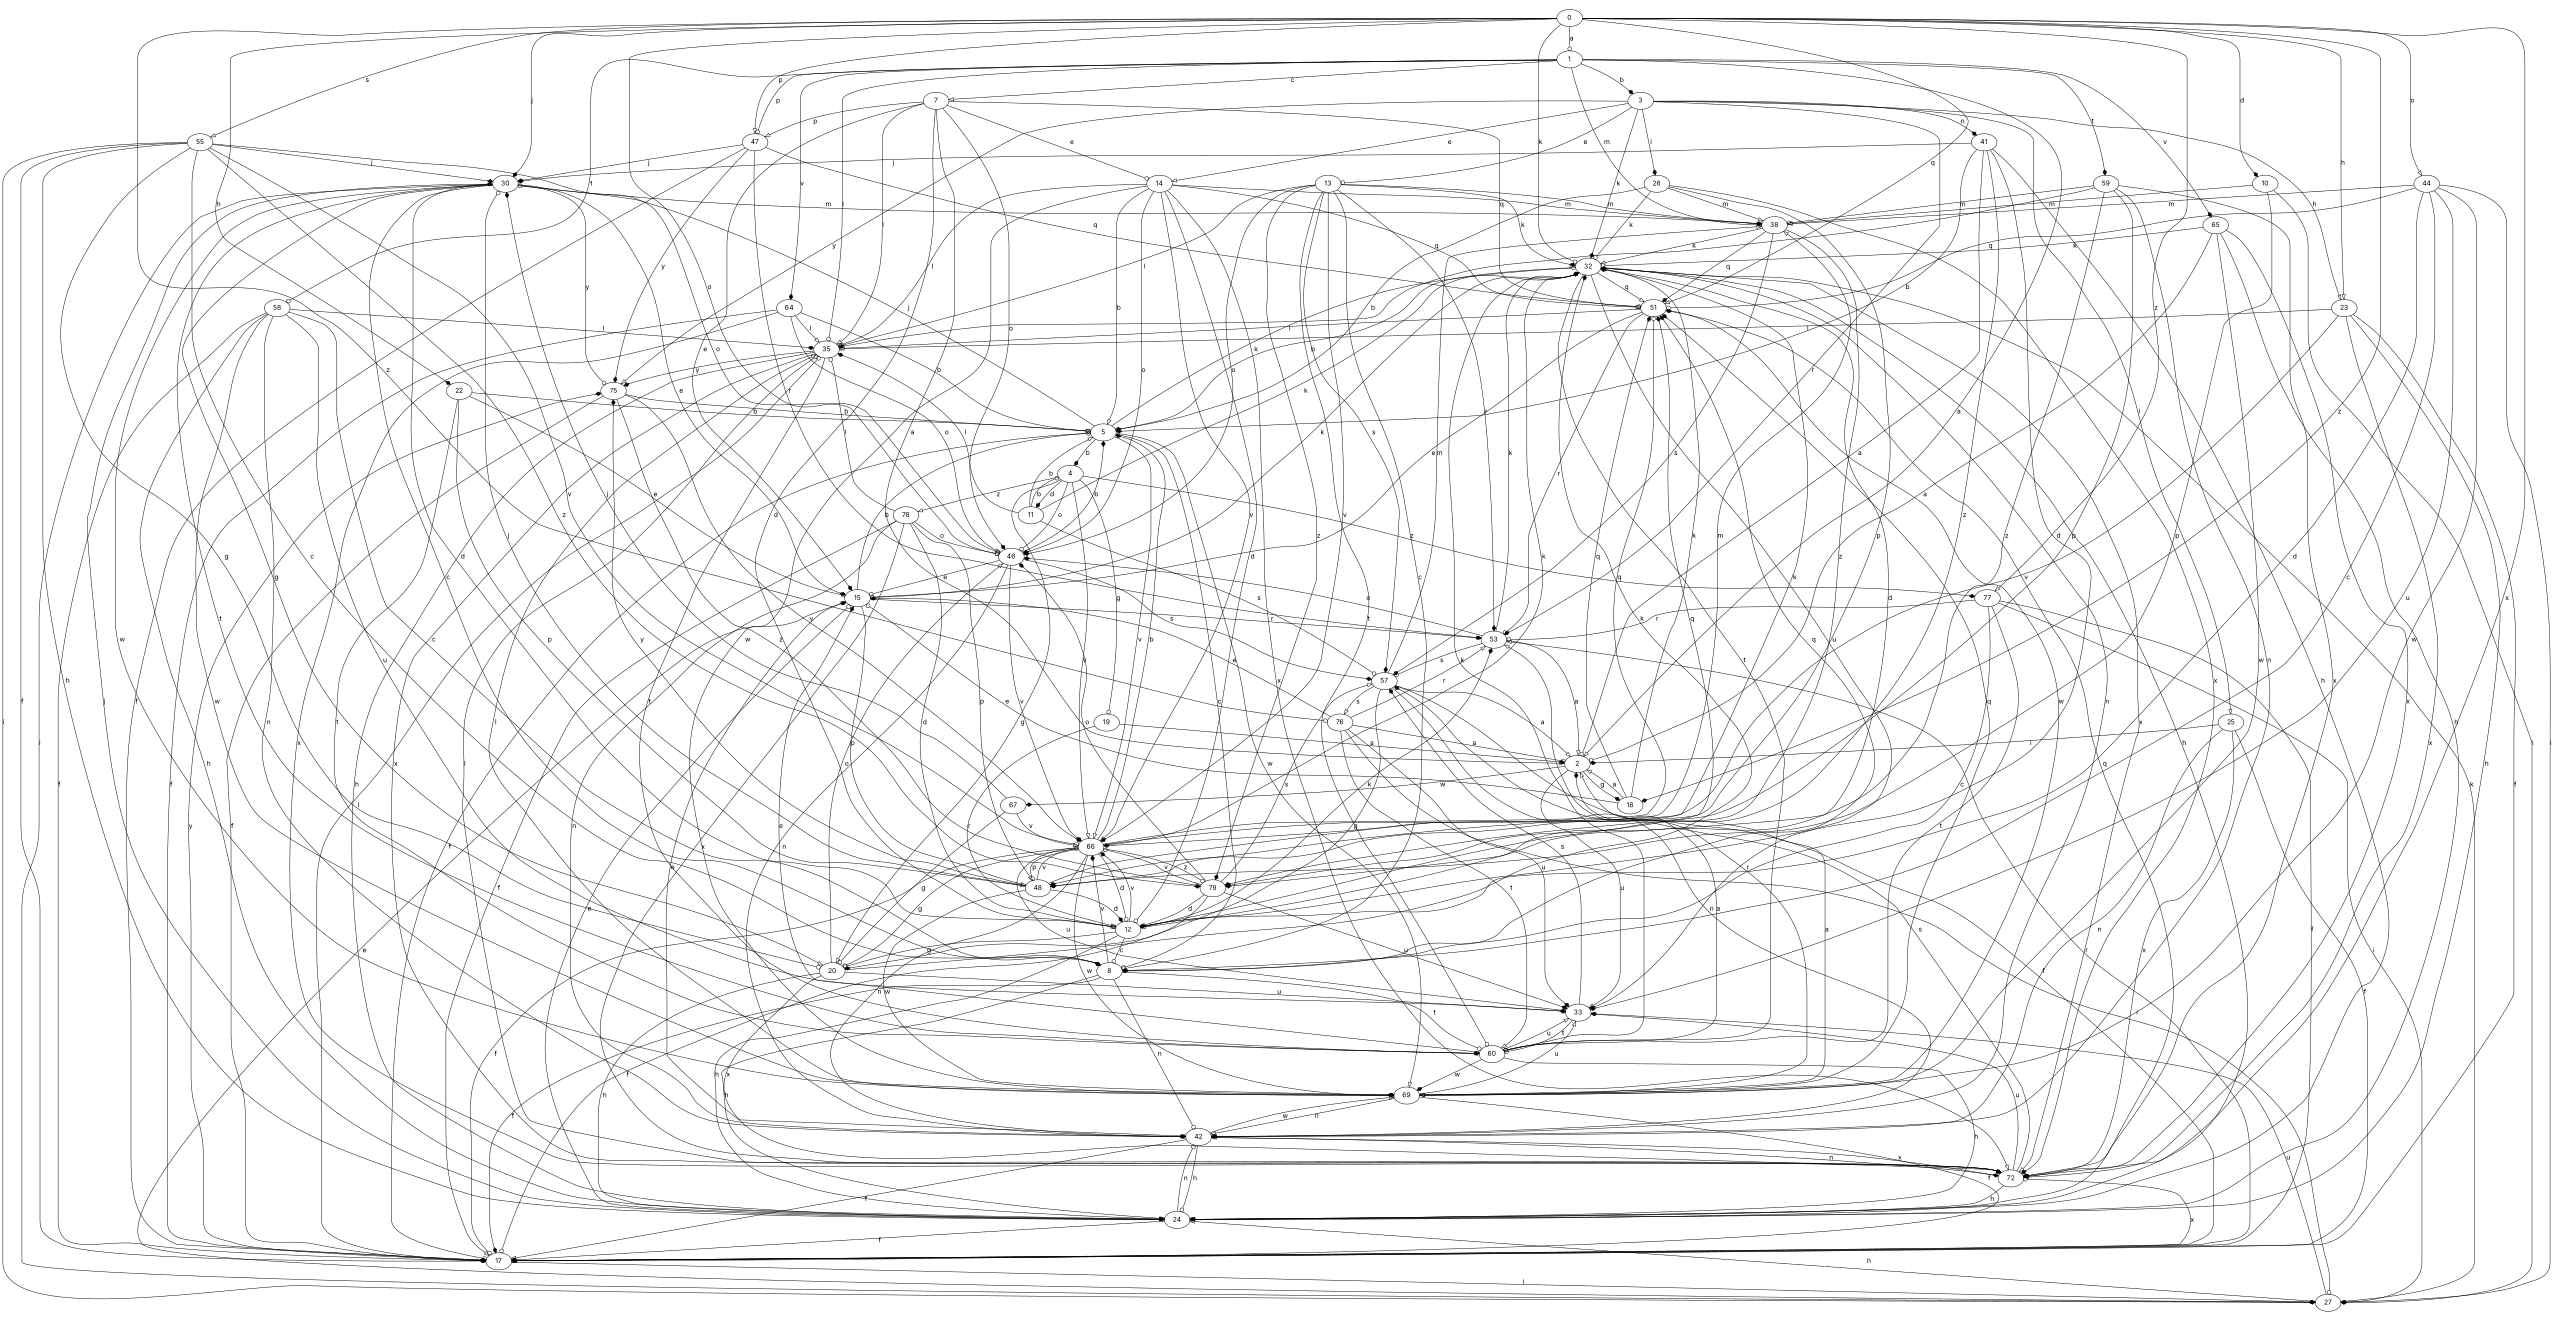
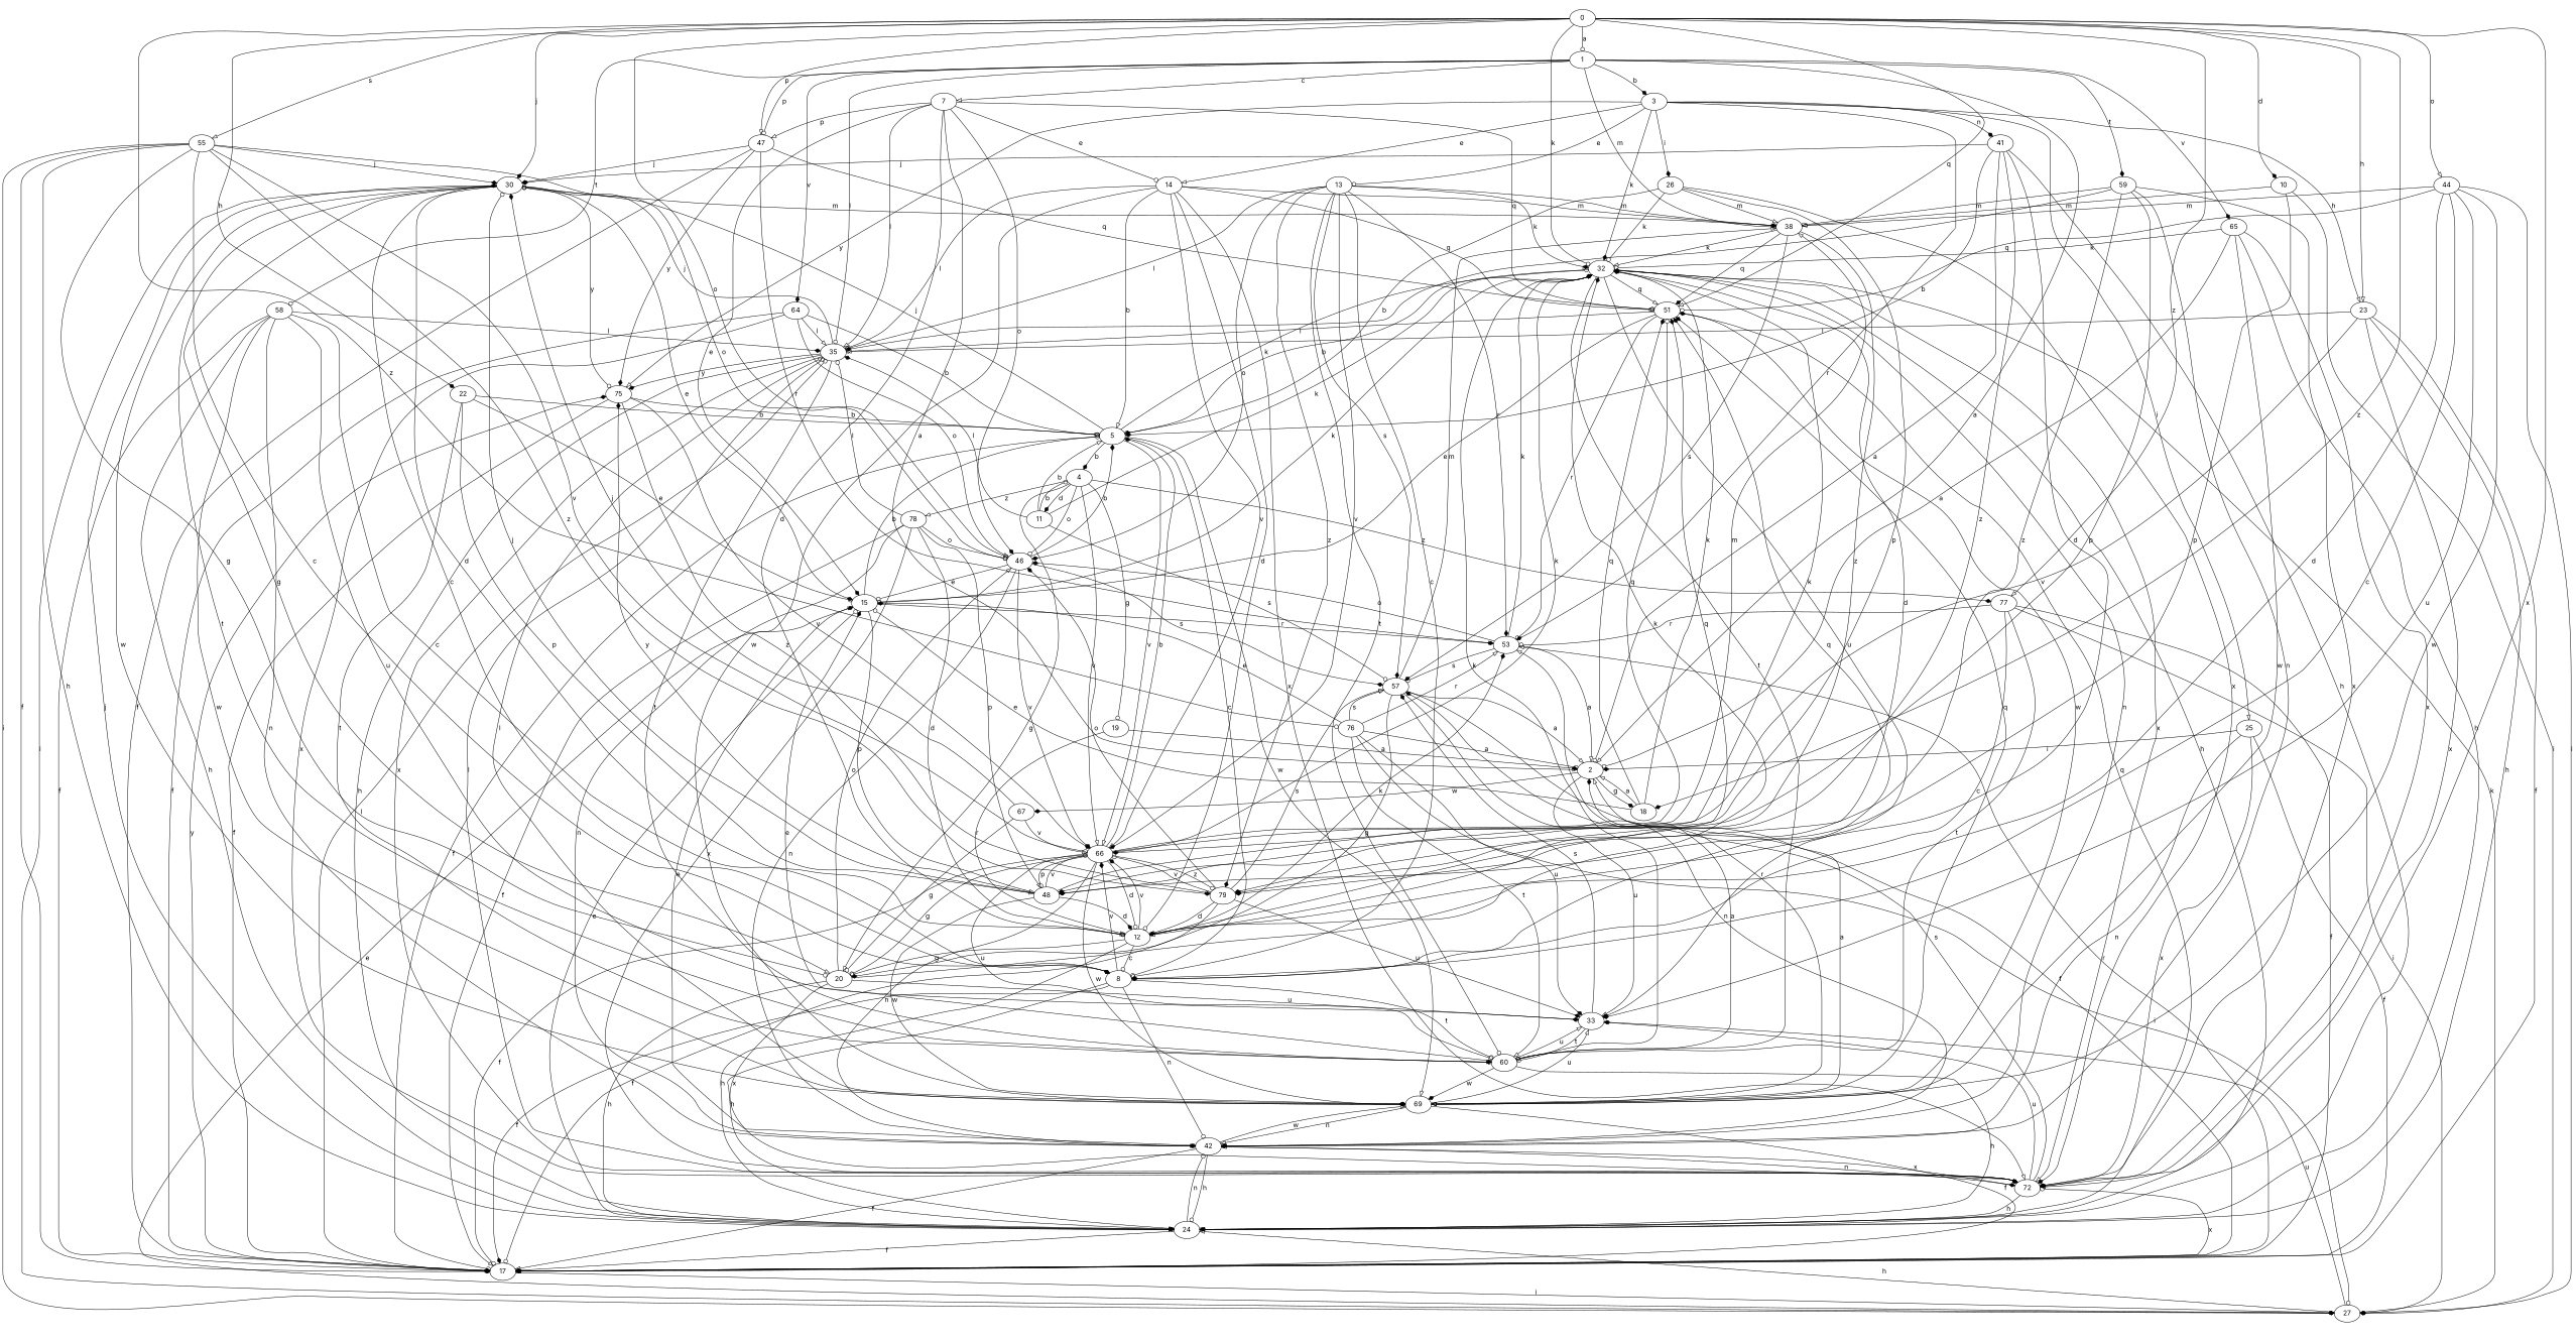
  strict digraph {
    fontname=Inter
    node [fontname=Inter]
    edge [arrowhead=diamond fontname=Inter]
    0
    1
    10
    18
    22
    23
    30
    32
    44
    n10 [label=46]
    47
    51
    55
    72
    76
    77
    2
    3
    7
    35
    38
    58
    59
    64
    65
    27
    48
    15
    5
    60
    66
    17
    24
    75
    20
    8
    69
    12
    n39 [label=33]
    42
    57
    53
    79
    67
    25
    13
    14
    26
    41
    4
    11
    19
    78
    0 -> 1 [arrowhead=odot label=a]
    0 -> 10 [label=d]
    0 -> 18 [label=z]
    0 -> 22 [label=h]
    0 -> 23 [arrowhead=onormal label=h]
    0 -> 30 [label=j]
    0 -> 32 [arrowhead=odot label=k]
    0 -> 44 [arrowhead=onormal label=o]
    0 -> n10 [arrowhead=odot label=o]
    0 -> 47 [arrowhead=onormal label=p]
    0 -> 51 [arrowhead=onormal label=q]
    0 -> 55 [arrowhead=onormal label=s]
    0 -> 72 [label=x]
    0 -> 76 [arrowhead=odot label=z]
    0 -> 77 [arrowhead=onormal label=z]
    1 -> 47 [arrowhead=odot label=p]
    1 -> 2 [arrowhead=onormal label=a]
    1 -> 3 [label=b]
    1 -> 7 [arrowhead=onormal label=c]
    1 -> 35 [arrowhead=odot label=l]
    1 -> 38 [arrowhead=odot label=m]
    1 -> 58 [arrowhead=odot label=t]
    1 -> 59 [label=t]
    1 -> 64 [label=v]
    1 -> 65 [label=v]
    10 -> 38 [arrowhead=onormal label=m]
    10 -> 27 [label=i]
    10 -> 48 [label=p]
    18 -> 32 [arrowhead=onormal label=k]
    18 -> 51 [label=q]
    18 -> 2 [arrowhead=onormal label=a]
    18 -> 15 [arrowhead=odot label=e]
    22 -> 48 [arrowhead=onormal label=p]
    22 -> 15 [arrowhead=odot label=e]
    22 -> 5 [arrowhead=onormal label=b]
    22 -> 60 [label=t]
    23 -> 72 [arrowhead=onormal label=x]
    23 -> 35 [arrowhead=onormal label=l]
    23 -> 66 [label=v]
    23 -> 17 [label=f]
    23 -> 24 [arrowhead=onormal label=h]
    30 -> 38 [label=m]
    30 -> 27 [label=i]
    30 -> 15 [label=e]
    30 -> 60 [arrowhead=onormal label=t]
    30 -> 75 [arrowhead=odot label=y]
    30 -> 20 [arrowhead=onormal label=g]
    30 -> 8 [label=c]
    30 -> 69 [label=w]
    30 -> 12 [arrowhead=odot label=d]
    32 -> 51 [arrowhead=onormal label=q]
    32 -> 72 [arrowhead=onormal label=x]
    32 -> 5 [label=b]
    32 -> 60 [arrowhead=odot label=t]
    32 -> 24 [arrowhead=onormal label=h]
    32 -> 12 [arrowhead=onormal label=d]
    32 -> n39 [label=u]
    32 -> 42 [arrowhead=odot label=n]
    44 -> 51 [arrowhead=odot label=q]
    44 -> 38 [arrowhead=onormal label=m]
    44 -> 27 [label=i]
    44 -> 8 [label=c]
    44 -> 69 [arrowhead=onormal label=w]
    44 -> 12 [label=d]
    44 -> n39 [label=u]
    n10 -> 15 [arrowhead=odot label=e]
    n10 -> 5 [label=b]
    n10 -> 66 [label=v]
    n10 -> 42 [arrowhead=onormal label=n]
    n10 -> 57 [label=s]
    47 -> 30 [label=j]
    47 -> 51 [arrowhead=odot label=q]
    47 -> 17 [label=f]
    47 -> 75 [label=y]
    47 -> 53 [arrowhead=onormal label=r]
    51 -> 35 [arrowhead=odot label=l]
    51 -> 15 [arrowhead=odot label=e]
    51 -> 69 [arrowhead=onormal label=w]
    51 -> 53 [arrowhead=odot label=r]
    55 -> 30 [label=j]
    55 -> n10 [arrowhead=odot label=o]
    55 -> 27 [label=i]
    55 -> 66 [arrowhead=odot label=v]
    55 -> 17 [label=f]
    55 -> 24 [arrowhead=onormal label=h]
    55 -> 20 [arrowhead=odot label=g]
    55 -> 8 [label=c]
    55 -> 79 [label=z]
    72 -> 35 [arrowhead=odot label=l]
    72 -> 24 [arrowhead=onormal label=h]
    72 -> n39 [arrowhead=onormal label=u]
    72 -> 42 [arrowhead=onormal label=n]
    72 -> 57 [label=s]
    76 -> 2 [arrowhead=odot label=a]
    76 -> 27 [arrowhead=odot label=i]
    76 -> 15 [label=e]
    76 -> 60 [arrowhead=onormal label=t]
    76 -> n39 [label=u]
-   57 -> 76 [arrowhead=onormal label=s]
+   76 -> 57 [arrowhead=onormal label=s]
    76 -> 53 [arrowhead=onormal label=r]
    77 -> 27 [arrowhead=onormal label=i]
    77 -> 60 [arrowhead=odot label=t]
    77 -> 17 [arrowhead=onormal label=f]
    77 -> 8 [label=c]
    77 -> 53 [arrowhead=odot label=r]
    2 -> 18 [label=g]
    2 -> n39 [arrowhead=onormal label=u]
    2 -> 67 [label=w]
    3 -> 23 [arrowhead=onormal label=h]
    3 -> 32 [label=k]
    3 -> 75 [arrowhead=onormal label=y]
    3 -> 53 [label=r]
    3 -> 25 [arrowhead=onormal label=i]
    3 -> 13 [arrowhead=odot label=e]
    3 -> 14 [arrowhead=onormal label=e]
    3 -> 26 [label=i]
    3 -> 41 [label=n]
    7 -> n10 [label=o]
    7 -> 47 [arrowhead=onormal label=p]
    7 -> 51 [arrowhead=odot label=q]
    7 -> 2 [arrowhead=onormal label=a]
    7 -> 35 [arrowhead=onormal label=l]
    7 -> 15 [label=e]
    7 -> 12 [arrowhead=odot label=d]
    7 -> 14 [arrowhead=odot label=e]
+   35 -> 30 [arrowhead=odot label=j]
    35 -> 72 [arrowhead=onormal label=x]
    35 -> 60 [arrowhead=odot label=t]
    35 -> 24 [arrowhead=onormal label=h]
    35 -> 75 [label=y]
    38 -> 32 [arrowhead=onormal label=k]
    38 -> 51 [label=q]
    38 -> 57 [label=s]
    38 -> 79 [label=z]
    58 -> 35 [label=l]
    58 -> 17 [arrowhead=onormal label=f]
    58 -> 24 [arrowhead=odot label=h]
    58 -> 8 [label=c]
    58 -> 69 [label=w]
    58 -> n39 [arrowhead=odot label=u]
    58 -> 42 [arrowhead=odot label=n]
    59 -> 72 [label=x]
    59 -> 35 [label=l]
    59 -> 38 [arrowhead=odot label=m]
    59 -> 48 [label=p]
    59 -> 42 [arrowhead=onormal label=n]
    59 -> 79 [label=z]
    64 -> n10 [arrowhead=onormal label=o]
    64 -> 72 [arrowhead=onormal label=x]
    64 -> 35 [arrowhead=onormal label=l]
    64 -> 5 [arrowhead=odot label=b]
    64 -> 17 [label=f]
    65 -> 32 [arrowhead=odot label=k]
    65 -> 72 [arrowhead=odot label=x]
    65 -> 2 [arrowhead=odot label=a]
    65 -> 24 [arrowhead=onormal label=h]
    65 -> 69 [arrowhead=onormal label=w]
    27 -> 32 [label=k]
    27 -> 15 [label=e]
    27 -> 24 [arrowhead=onormal label=h]
    27 -> n39 [label=u]
    48 -> 30 [arrowhead=odot label=j]
    48 -> 32 [label=k]
    48 -> 66 [arrowhead=odot label=v]
    48 -> 75 [label=y]
    48 -> 69 [label=w]
    48 -> 12 [label=d]
    15 -> 32 [arrowhead=onormal label=k]
    15 -> 48 [arrowhead=onormal label=p]
    15 -> 5 [arrowhead=odot label=b]
    15 -> 53 [label=r]
    5 -> 30 [arrowhead=odot label=j]
    5 -> 32 [arrowhead=odot label=k]
    5 -> 66 [arrowhead=onormal label=v]
    5 -> 17 [arrowhead=odot label=f]
    5 -> 8 [arrowhead=odot label=c]
    5 -> 69 [arrowhead=onormal label=w]
    5 -> 4 [label=b]
    60 -> 32 [arrowhead=onormal label=k]
    60 -> 2 [label=a]
    60 -> 15 [label=e]
    60 -> 24 [label=h]
    60 -> 69 [label=w]
    60 -> n39 [arrowhead=onormal label=u]
    66 -> 32 [label=k]
    66 -> 51 [arrowhead=odot label=q]
    66 -> 38 [arrowhead=onormal label=m]
    66 -> 48 [arrowhead=odot label=p]
    66 -> 5 [label=b]
    66 -> 17 [arrowhead=odot label=f]
    66 -> 20 [arrowhead=odot label=g]
    66 -> 69 [arrowhead=odot label=w]
    66 -> 12 [arrowhead=odot label=d]
-   66 -> n39 [arrowhead=odot label=u]
+   66 -> 60 [arrowhead=odot label=u]
    66 -> 42 [label=n]
    66 -> 79 [arrowhead=odot label=z]
    17 -> 72 [arrowhead=odot label=x]
    17 -> 35 [arrowhead=odot label=l]
    17 -> 27 [arrowhead=onormal label=i]
    17 -> 75 [label=y]
    17 -> 53 [arrowhead=onormal label=r]
    24 -> 30 [label=j]
    24 -> 51 [label=q]
    24 -> 15 [arrowhead=odot label=e]
    24 -> 17 [label=f]
    24 -> 42 [arrowhead=odot label=n]
    75 -> 5 [arrowhead=odot label=b]
    75 -> 66 [label=v]
    75 -> 17 [arrowhead=odot label=f]
    75 -> 79 [arrowhead=onormal label=z]
    20 -> 32 [label=k]
    20 -> n10 [arrowhead=onormal label=o]
    20 -> 72 [label=x]
    20 -> 24 [arrowhead=onormal label=h]
    20 -> n39 [label=u]
    8 -> 51 [label=q]
    8 -> 60 [arrowhead=odot label=t]
    8 -> 66 [label=v]
    8 -> 17 [label=f]
    8 -> 24 [arrowhead=onormal label=h]
    8 -> 42 [arrowhead=odot label=n]
    69 -> 51 [label=q]
    69 -> 2 [arrowhead=onormal label=a]
    69 -> 35 [arrowhead=onormal label=l]
    69 -> 17 [arrowhead=onormal label=f]
    69 -> n39 [arrowhead=onormal label=u]
    69 -> 42 [arrowhead=onormal label=n]
    69 -> 53 [arrowhead=onormal label=r]
    12 -> 51 [label=q]
    12 -> 66 [label=v]
    12 -> 24 [label=h]
    12 -> 20 [arrowhead=odot label=g]
    12 -> 8 [arrowhead=odot label=c]
    12 -> 53 [label=k]
    n39 -> 60 [arrowhead=odot label=t]
    n39 -> 57 [label=s]
    42 -> 72 [label=x]
    42 -> 15 [arrowhead=onormal label=e]
    42 -> 17 [arrowhead=onormal label=f]
    42 -> 24 [arrowhead=odot label=h]
    42 -> 69 [arrowhead=onormal label=w]
    57 -> 2 [arrowhead=onormal label=a]
    57 -> 38 [arrowhead=onormal label=m]
    57 -> 17 [label=f]
    57 -> 20 [label=g]
    57 -> 42 [arrowhead=onormal label=n]
    53 -> 32 [label=k]
    53 -> n10 [label=o]
    53 -> 2 [arrowhead=onormal label=a]
    53 -> 57 [arrowhead=odot label=s]
    79 -> n10 [label=o]
    79 -> 66 [arrowhead=odot label=v]
    79 -> 17 [arrowhead=odot label=f]
    79 -> 12 [arrowhead=onormal label=d]
    79 -> n39 [label=u]
    79 -> 57 [arrowhead=onormal label=s]
    67 -> 30 [label=j]
    67 -> 66 [arrowhead=onormal label=v]
    67 -> 20 [arrowhead=odot label=g]
    25 -> 72 [arrowhead=onormal label=x]
    25 -> 2 [label=i]
    25 -> 17 [arrowhead=odot label=f]
    25 -> 42 [label=n]
    13 -> 32 [label=k]
    13 -> n10 [label=o]
    13 -> 35 [arrowhead=odot label=l]
    13 -> 38 [arrowhead=odot label=m]
    13 -> 60 [arrowhead=odot label=t]
    13 -> 66 [label=v]
    13 -> 8 [arrowhead=odot label=c]
    13 -> 57 [label=s]
    13 -> 53 [label=r]
    13 -> 79 [label=z]
-   14 -> n10 [label=o]
    14 -> 51 [arrowhead=onormal label=q]
    14 -> 72 [arrowhead=onormal label=x]
    14 -> 35 [arrowhead=onormal label=l]
    14 -> 38 [arrowhead=onormal label=m]
    14 -> 5 [arrowhead=onormal label=b]
    14 -> 66 [arrowhead=onormal label=v]
    14 -> 69 [label=w]
    14 -> 12 [arrowhead=odot label=d]
    26 -> 32 [arrowhead=odot label=k]
    26 -> 72 [label=x]
    26 -> 38 [arrowhead=onormal label=m]
    26 -> 48 [label=p]
    26 -> 5 [arrowhead=odot label=b]
    41 -> 30 [label=j]
    41 -> 2 [arrowhead=odot label=a]
    41 -> 5 [label=b]
    41 -> 24 [arrowhead=odot label=h]
    41 -> 12 [arrowhead=odot label=d]
    41 -> 79 [label=z]
    4 -> n10 [arrowhead=odot label=o]
    4 -> 77 [label=z]
    4 -> 66 [arrowhead=onormal label=v]
    4 -> 20 [arrowhead=onormal label=g]
    4 -> 11 [label=d]
    4 -> 19 [arrowhead=odot label=g]
    4 -> 78 [arrowhead=onormal label=z]
    11 -> 32 [arrowhead=onormal label=k]
    11 -> 35 [label=l]
    11 -> 5 [arrowhead=onormal label=b]
    11 -> 57 [arrowhead=odot label=s]
    11 -> 4 [arrowhead=odot label=b]
    19 -> 2 [label=a]
    19 -> 12 [arrowhead=onormal label=r]
    78 -> n10 [arrowhead=odot label=o]
    78 -> 72 [label=x]
    78 -> 35 [arrowhead=odot label=l]
    78 -> 48 [arrowhead=onormal label=p]
    78 -> 17 [arrowhead=onormal label=f]
    78 -> 12 [arrowhead=onormal label=d]
    78 -> 42 [arrowhead=onormal label=n]
  }
